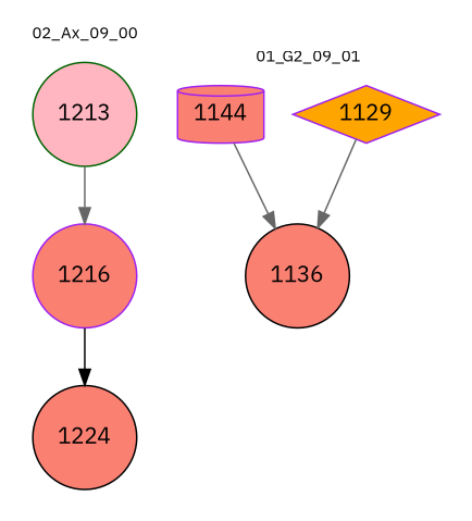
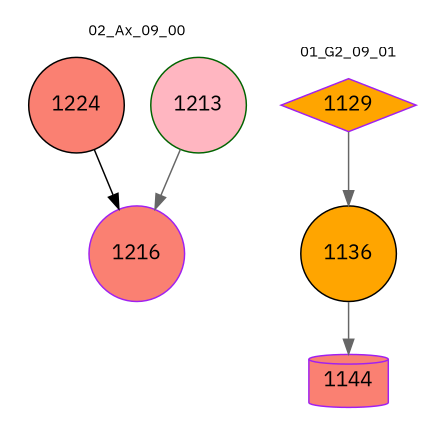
  digraph {
    fontname="IBM Plex Sans"
    node [color=purple fillcolor=salmon fontname="IBM Plex Sans" shape=circle style=filled]
    edge [color=gray40 fontname="IBM Plex Sans"]
    n1 [label=1216]
    n2 [color=darkgreen fillcolor=lightpink label=1213]
    n3 [color=black label=1224]
-   n4 [color=black label=1136]
+   n4 [color=black fillcolor=orange label=1136]
    n5 [fillcolor=orange label=1129 shape=diamond]
    n6 [label=1144 shape=cylinder]
    subgraph cluster_1 {
      color=white
      fontsize=10
      label="02_Ax_09_00"
      n1
      n2
      n3
    }
    subgraph cluster_2 {
      color=white
      fontsize=10
      label="01_G2_09_01"
      n4
      n5
      n6
    }
-   n1 -> n3 [color=black]
+   n3 -> n1 [color=black]
    n2 -> n1
-   n6 -> n4
+   n4 -> n6
    n5 -> n4
  }
